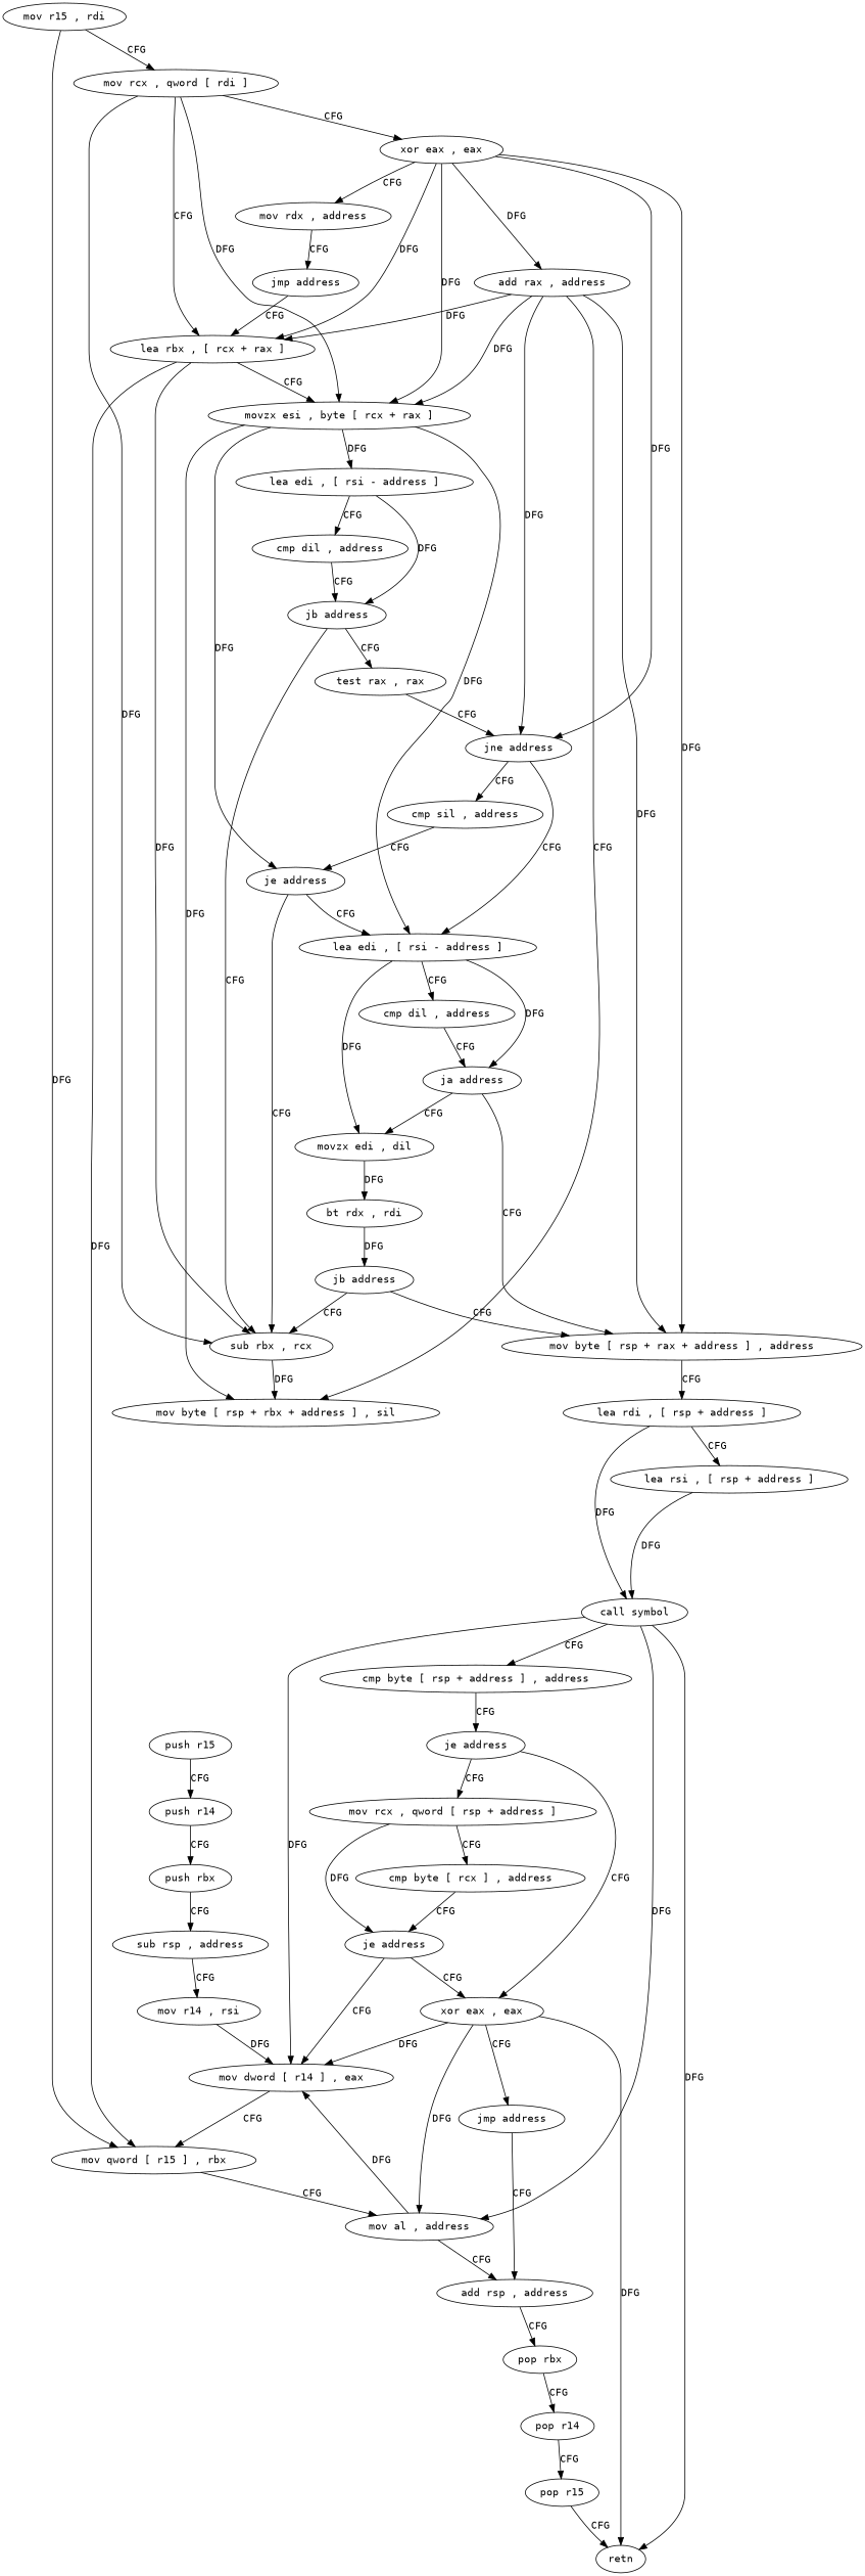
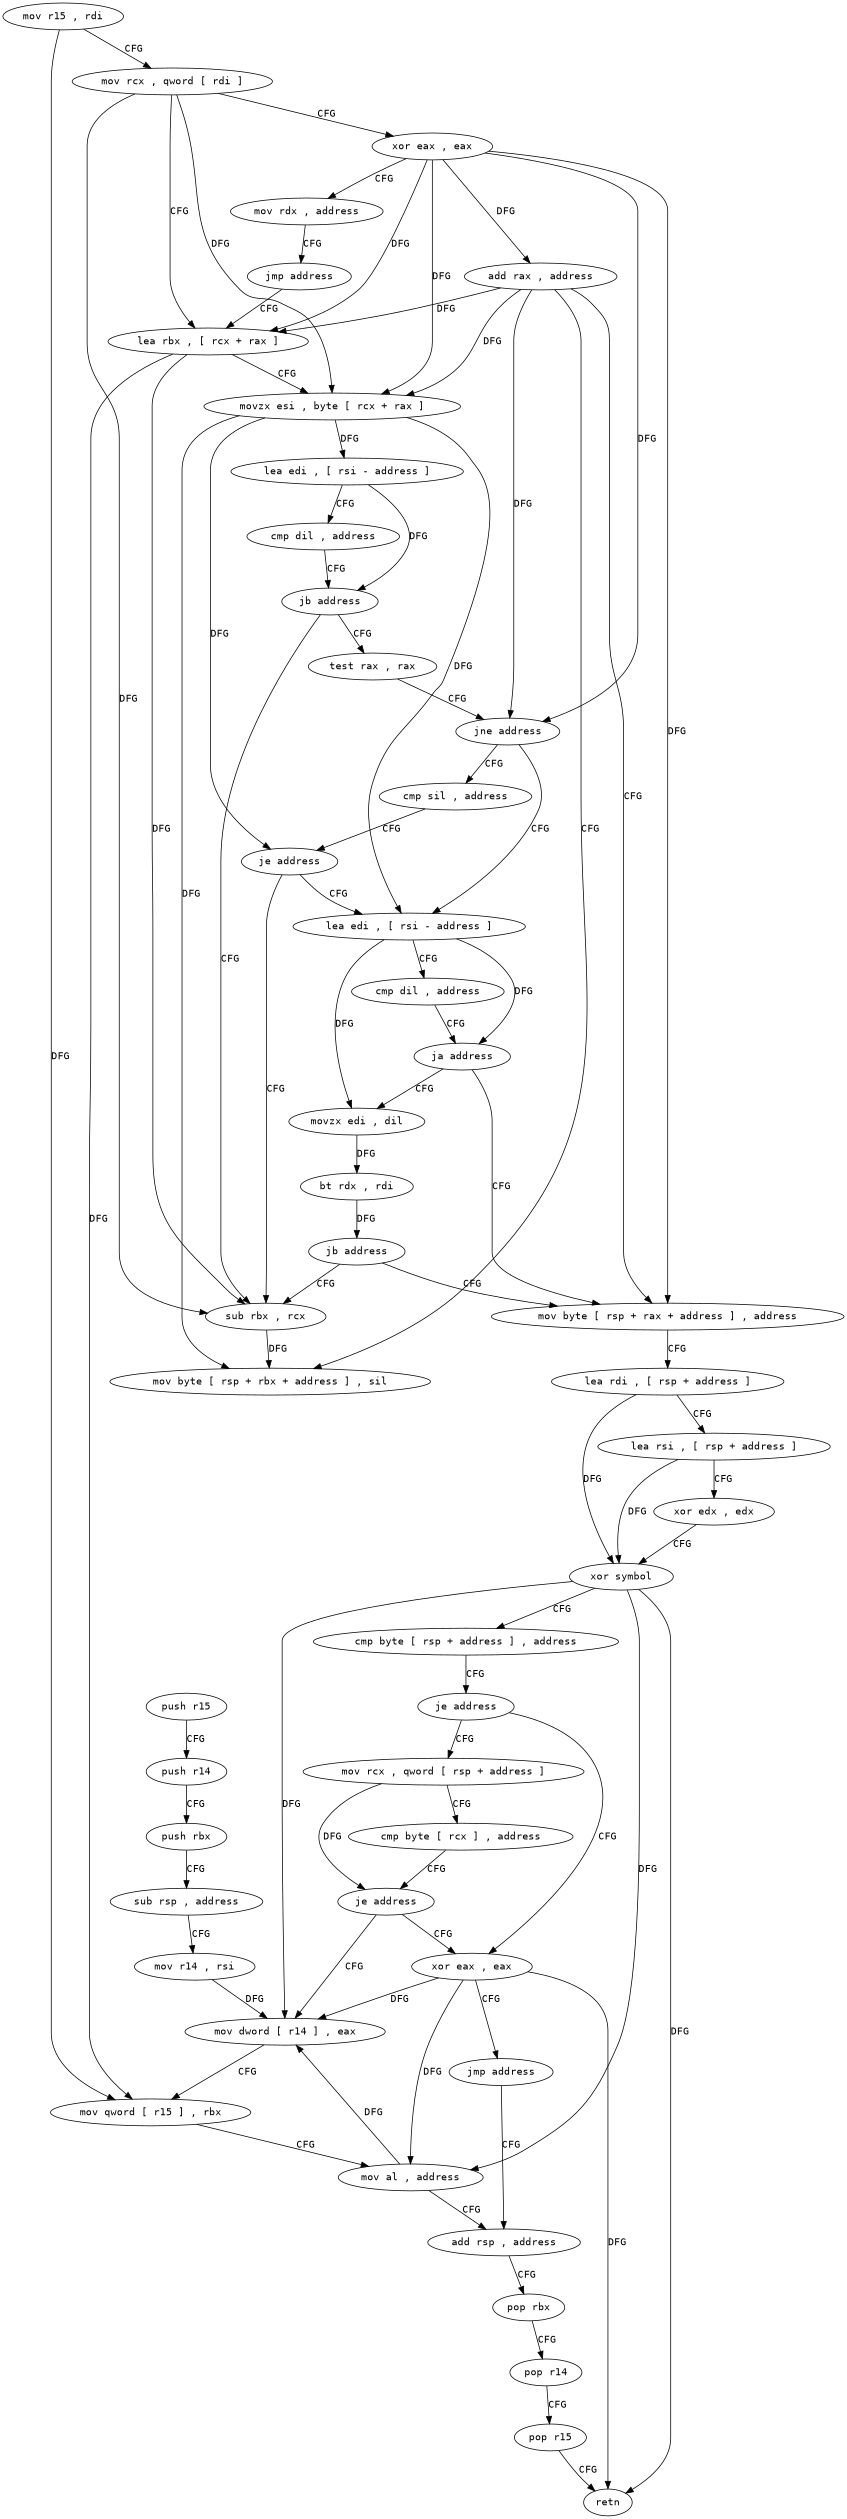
  digraph {
    fontname="DejaVu Sans Mono"
    node [fontname="DejaVu Sans Mono"]
    edge [fontname="DejaVu Sans Mono"]
    n1 [label="push r15"]
    n2 [label="push r14"]
    n3 [label="push rbx"]
    n4 [label="sub rsp , address"]
    n5 [label="mov r14 , rsi"]
    n6 [label="mov dword [ r14 ] , eax"]
    n7 [label="mov r15 , rdi"]
    n8 [label="mov rcx , qword [ rdi ]"]
    n9 [label="mov qword [ r15 ] , rbx"]
    n10 [label="xor eax , eax"]
    n11 [label="lea rbx , [ rcx + rax ]"]
    n12 [label="movzx esi , byte [ rcx + rax ]"]
    n13 [label="sub rbx , rcx"]
    n14 [label="mov al , address"]
    n15 [label="mov rdx , address"]
    n16 [label="add rax , address"]
    n17 [label="jne address"]
    n18 [label="mov byte [ rsp + rax + address ] , address"]
    n19 [label="lea edi , [ rsi - address ]"]
    n20 [label="mov byte [ rsp + rbx + address ] , sil"]
    n21 [label="lea edi , [ rsi - address ]"]
    n22 [label="je address"]
    n23 [label="jmp address"]
    n24 [label="cmp sil , address"]
    n25 [label="lea rdi , [ rsp + address ]"]
    n26 [label="cmp dil , address"]
    n27 [label="jb address"]
    n28 [label="cmp dil , address"]
    n29 [label="ja address"]
    n30 [label="movzx edi , dil"]
    n31 [label="test rax , rax"]
    n32 [label="bt rdx , rdi"]
    n33 [label="lea rsi , [ rsp + address ]"]
-   n34 [label="call symbol"]
+   n34 [label="xor symbol"]
    n35 [label="jb address"]
+   n36 [label="xor edx , edx"]
    n37 [label="cmp byte [ rsp + address ] , address"]
    n38 [label=retn]
    n39 [label="je address"]
    n40 [label="add rsp , address"]
    n41 [label="xor eax , eax"]
    n42 [label="mov rcx , qword [ rsp + address ]"]
    n43 [label="jmp address"]
    n44 [label="cmp byte [ rcx ] , address"]
    n45 [label="je address"]
    n46 [label="pop rbx"]
    n47 [label="pop r14"]
    n48 [label="pop r15"]
    n1 -> n2 [label=CFG]
    n2 -> n3 [label=CFG]
    n3 -> n4 [label=CFG]
    n4 -> n5 [label=CFG]
    n5 -> n6 [label=DFG]
    n6 -> n9 [label=CFG]
    n7 -> n8 [label=CFG]
    n7 -> n9 [label=DFG]
    n8 -> n10 [label=CFG]
    n8 -> n11 [label=CFG]
    n8 -> n12 [label=DFG]
    n8 -> n13 [label=DFG]
    n9 -> n14 [label=CFG]
    n10 -> n11 [label=DFG]
    n10 -> n12 [label=DFG]
    n10 -> n15 [label=CFG]
    n10 -> n16 [label=DFG]
    n10 -> n17 [label=DFG]
    n10 -> n18 [label=DFG]
    n11 -> n9 [label=DFG]
    n11 -> n12 [label=CFG]
    n11 -> n13 [label=DFG]
    n12 -> n19 [label=DFG]
    n12 -> n20 [label=DFG]
    n12 -> n21 [label=DFG]
    n12 -> n22 [label=DFG]
    n13 -> n20 [label=DFG]
    n14 -> n6 [label=DFG]
    n14 -> n40 [label=CFG]
    n15 -> n23 [label=CFG]
    n16 -> n11 [label=DFG]
    n16 -> n12 [label=DFG]
    n16 -> n17 [label=DFG]
-   n16 -> n18 [label=DFG]
+   n16 -> n18 [label=CFG]
    n16 -> n20 [label=CFG]
    n17 -> n21 [label=CFG]
    n17 -> n24 [label=CFG]
    n18 -> n25 [label=CFG]
    n19 -> n26 [label=CFG]
    n19 -> n27 [label=DFG]
    n21 -> n28 [label=CFG]
    n21 -> n29 [label=DFG]
    n21 -> n30 [label=DFG]
    n22 -> n13 [label=CFG]
    n22 -> n21 [label=CFG]
    n23 -> n11 [label=CFG]
    n24 -> n22 [label=CFG]
    n25 -> n33 [label=CFG]
    n25 -> n34 [label=DFG]
    n26 -> n27 [label=CFG]
    n27 -> n13 [label=CFG]
    n27 -> n31 [label=CFG]
    n28 -> n29 [label=CFG]
    n29 -> n18 [label=CFG]
    n29 -> n30 [label=CFG]
    n30 -> n32 [label=DFG]
    n31 -> n17 [label=CFG]
    n32 -> n35 [label=DFG]
    n33 -> n34 [label=DFG]
+   n33 -> n36 [label=CFG]
    n34 -> n6 [label=DFG]
    n34 -> n14 [label=DFG]
    n34 -> n37 [label=CFG]
    n34 -> n38 [label=DFG]
    n35 -> n13 [label=CFG]
    n35 -> n18 [label=CFG]
+   n36 -> n34 [label=CFG]
    n37 -> n39 [label=CFG]
    n39 -> n41 [label=CFG]
    n39 -> n42 [label=CFG]
    n40 -> n46 [label=CFG]
    n41 -> n6 [label=DFG]
    n41 -> n14 [label=DFG]
    n41 -> n38 [label=DFG]
    n41 -> n43 [label=CFG]
    n42 -> n44 [label=CFG]
    n42 -> n45 [label=DFG]
    n43 -> n40 [label=CFG]
    n44 -> n45 [label=CFG]
    n45 -> n6 [label=CFG]
    n45 -> n41 [label=CFG]
    n46 -> n47 [label=CFG]
    n47 -> n48 [label=CFG]
    n48 -> n38 [label=CFG]
  }
